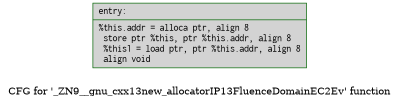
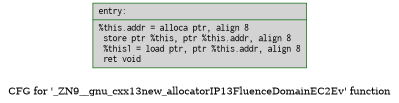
  digraph {
    label="CFG for '_ZN9__gnu_cxx13new_allocatorIP13FluenceDomainEC2Ev' function"
-   n1 [color=darkgreen fillcolor=lightgrey fontname=Courier label="{entry:\l|  %this.addr = alloca ptr, align 8\l  store ptr %this, ptr %this.addr, align 8\l  %this1 = load ptr, ptr %this.addr, align 8\l  align void\l}" shape=record style=filled]
+   n1 [color=darkgreen fillcolor=lightgrey fontname=Courier label="{entry:\l|  %this.addr = alloca ptr, align 8\l  store ptr %this, ptr %this.addr, align 8\l  %this1 = load ptr, ptr %this.addr, align 8\l  ret void\l}" shape=record style=filled]
  }
